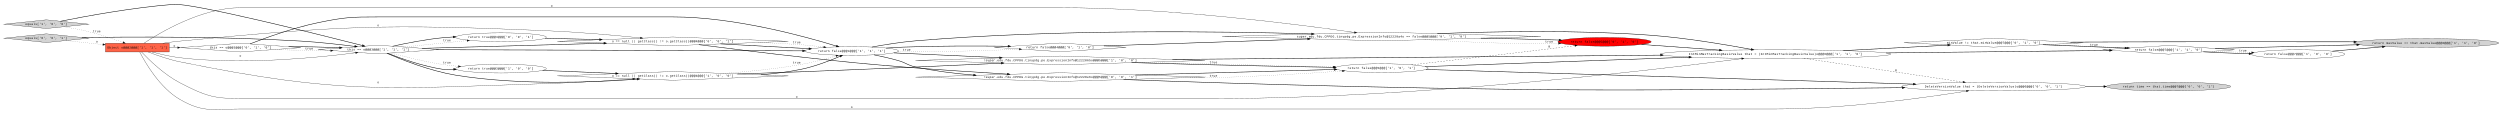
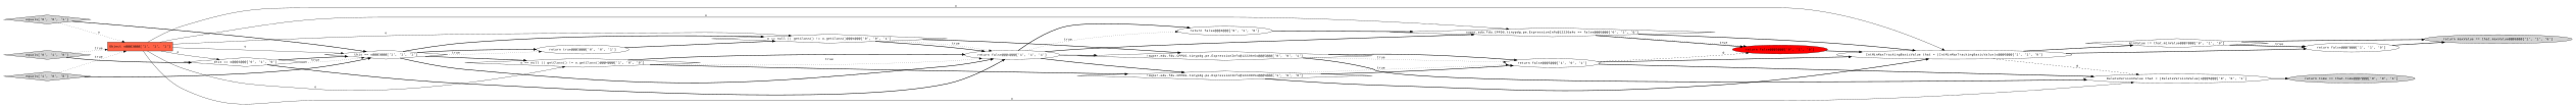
  digraph {
    fontname="Liberation Mono"
    rankdir=LR
    node [fillcolor=white fontname="Liberation Mono" shape=ellipse style=filled]
    edge [fontname="Liberation Mono" style=bold]
-   n1 [label="return true@@@3@@@['1', '0', '0']"]
    n2 [label="o == null || getClass() != o.getClass()@@@4@@@['1', '0', '0']" shape=diamond]
    n3 [label="return false@@@4@@@['1', '1', '1']"]
    n4 [label="!super.edu.fdu.CPPDG.tinypdg.pe.ExpressionInfo@1222065o@@@5@@@['1', '0', '0']" shape=diamond]
    n5 [label="return true@@@3@@@['0', '0', '1']"]
    n6 [label="o == null || getClass() != o.getClass()@@@4@@@['0', '0', '1']" shape=diamond]
    n7 [label="!super.edu.fdu.CPPDG.tinypdg.pe.ExpressionInfo@12220e6o@@@5@@@['0', '0', '1']" shape=diamond]
-   n8 [label="return false@@@4@@@['0', '1', '0']" shape=diamond]
+   n8 [label="return false@@@4@@@['0', '1', '0']"]
    n9 [label="super.edu.fdu.CPPDG.tinypdg.pe.ExpressionInfo@12220a4o == false@@@5@@@['0', '1', '0']" shape=diamond]
    n10 [label="IntMinMaxTrackingBasicValue that = (IntMinMaxTrackingBasicValue)o@@@6@@@['1', '1', '0']"]
    n11 [fillcolor=red label="return false@@@5@@@['0', '1', '0']"]
    n12 [fillcolor=lightgray label="return maxValue == that.maxValue@@@8@@@['1', '1', '0']"]
-   n13 [label="return false@@@7@@@['1', '1', '0']" shape=diamond]
+   n13 [label="return false@@@7@@@['1', '1', '0']"]
    n14 [label="DeleteVersionValue that = (DeleteVersionValue)o@@@6@@@['0', '0', '1']"]
    n15 [label="minValue != that.minValue@@@7@@@['0', '1', '0']" shape=diamond]
    n16 [fillcolor=lightgray label="equals['0', '0', '1']" shape=diamond]
    n17 [label="this == o@@@3@@@['1', '1', '1']" shape=diamond]
    n18 [fillcolor=tomato label="Object o@@@2@@@['1', '1', '1']" shape=box]
    n19 [label="this == o@@@3@@@['0', '1', '0']" shape=diamond]
    n20 [label="return false@@@5@@@['1', '0', '1']"]
-   n21 [label="return false@@@7@@@['1', '0', '0']"]
    n22 [fillcolor=lightgray label="return time == that.time@@@7@@@['0', '0', '1']"]
    n23 [fillcolor=lightgray label="equals['1', '0', '0']" shape=diamond]
-   n1 -> n2
+   n24 [fillcolor=lightgray label="equals['0', '1', '0']" shape=diamond]
    n2 -> n3
    n2 -> n3 [label=true style=dotted]
    n2 -> n4
    n3 -> n4
    n3 -> n7
    n3 -> n8
    n3 -> n8 [label=true style=dotted]
    n3 -> n9
    n4 -> n10
    n4 -> n20
    n4 -> n20 [label=true style=dotted]
    n5 -> n6
    n6 -> n3
    n6 -> n3 [label=true style=dotted]
    n6 -> n7
    n7 -> n14
    n7 -> n20
    n7 -> n20 [label=true style=dotted]
    n8 -> n9
    n9 -> n10
    n9 -> n11 [label=true style=dotted]
    n9 -> n11
    n10 -> n13
    n10 -> n14 [label=0 style=dashed]
    n10 -> n15
    n11 -> n10
    n13 -> n12
-   n13 -> n21 [label=true style=dotted]
-   n13 -> n21
    n14 -> n22
    n15 -> n12
    n15 -> n13 [label=true style=dotted]
    n15 -> n13
    n16 -> n17
    n16 -> n18 [label=o style=dotted]
-   n17 -> n1
-   n17 -> n1 [label=true style=dotted]
    n17 -> n2
    n17 -> n3
    n17 -> n5 [label=true style=dotted]
    n17 -> n5
    n17 -> n6
    n18 -> n2 [label=o style=solid]
    n18 -> n6 [label=o style=solid]
    n18 -> n9 [label=o style=solid]
    n18 -> n10 [label=o style=solid]
    n18 -> n14 [label=o style=solid]
    n18 -> n17 [label=o style=solid]
    n18 -> n19 [label=o style=solid]
    n19 -> n3
    n19 -> n17 [label=true style=dotted]
    n19 -> n17
    n20 -> n10
    n20 -> n11 [label=0 style=dashed]
    n20 -> n14
-   n21 -> n12
    n23 -> n17
    n23 -> n18 [label=true style=dotted]
+   n24 -> n18 [label=true style=dotted]
+   n24 -> n19
  }
